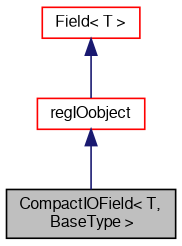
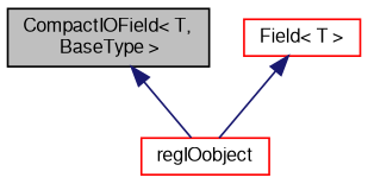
  digraph {
    node [color=red fontname=FreeSans fontsize=10 shape=record]
    edge [color=midnightblue dir=back fontname=FreeSans fontsize=10 labelfontname=FreeSans labelfontsize=10 style=solid]
    n1 [color=black fillcolor=grey75 fontcolor=black height=0.2 label="CompactIOField\< T,\l BaseType \>" style=filled width=0.4]
    n2 [height=0.2 label=regIOobject width=0.4]
    n3 [height=0.2 label="Field\< T \>" width=0.4]
-   n2 -> n1
+   n1 -> n2
    n3 -> n2
  }
